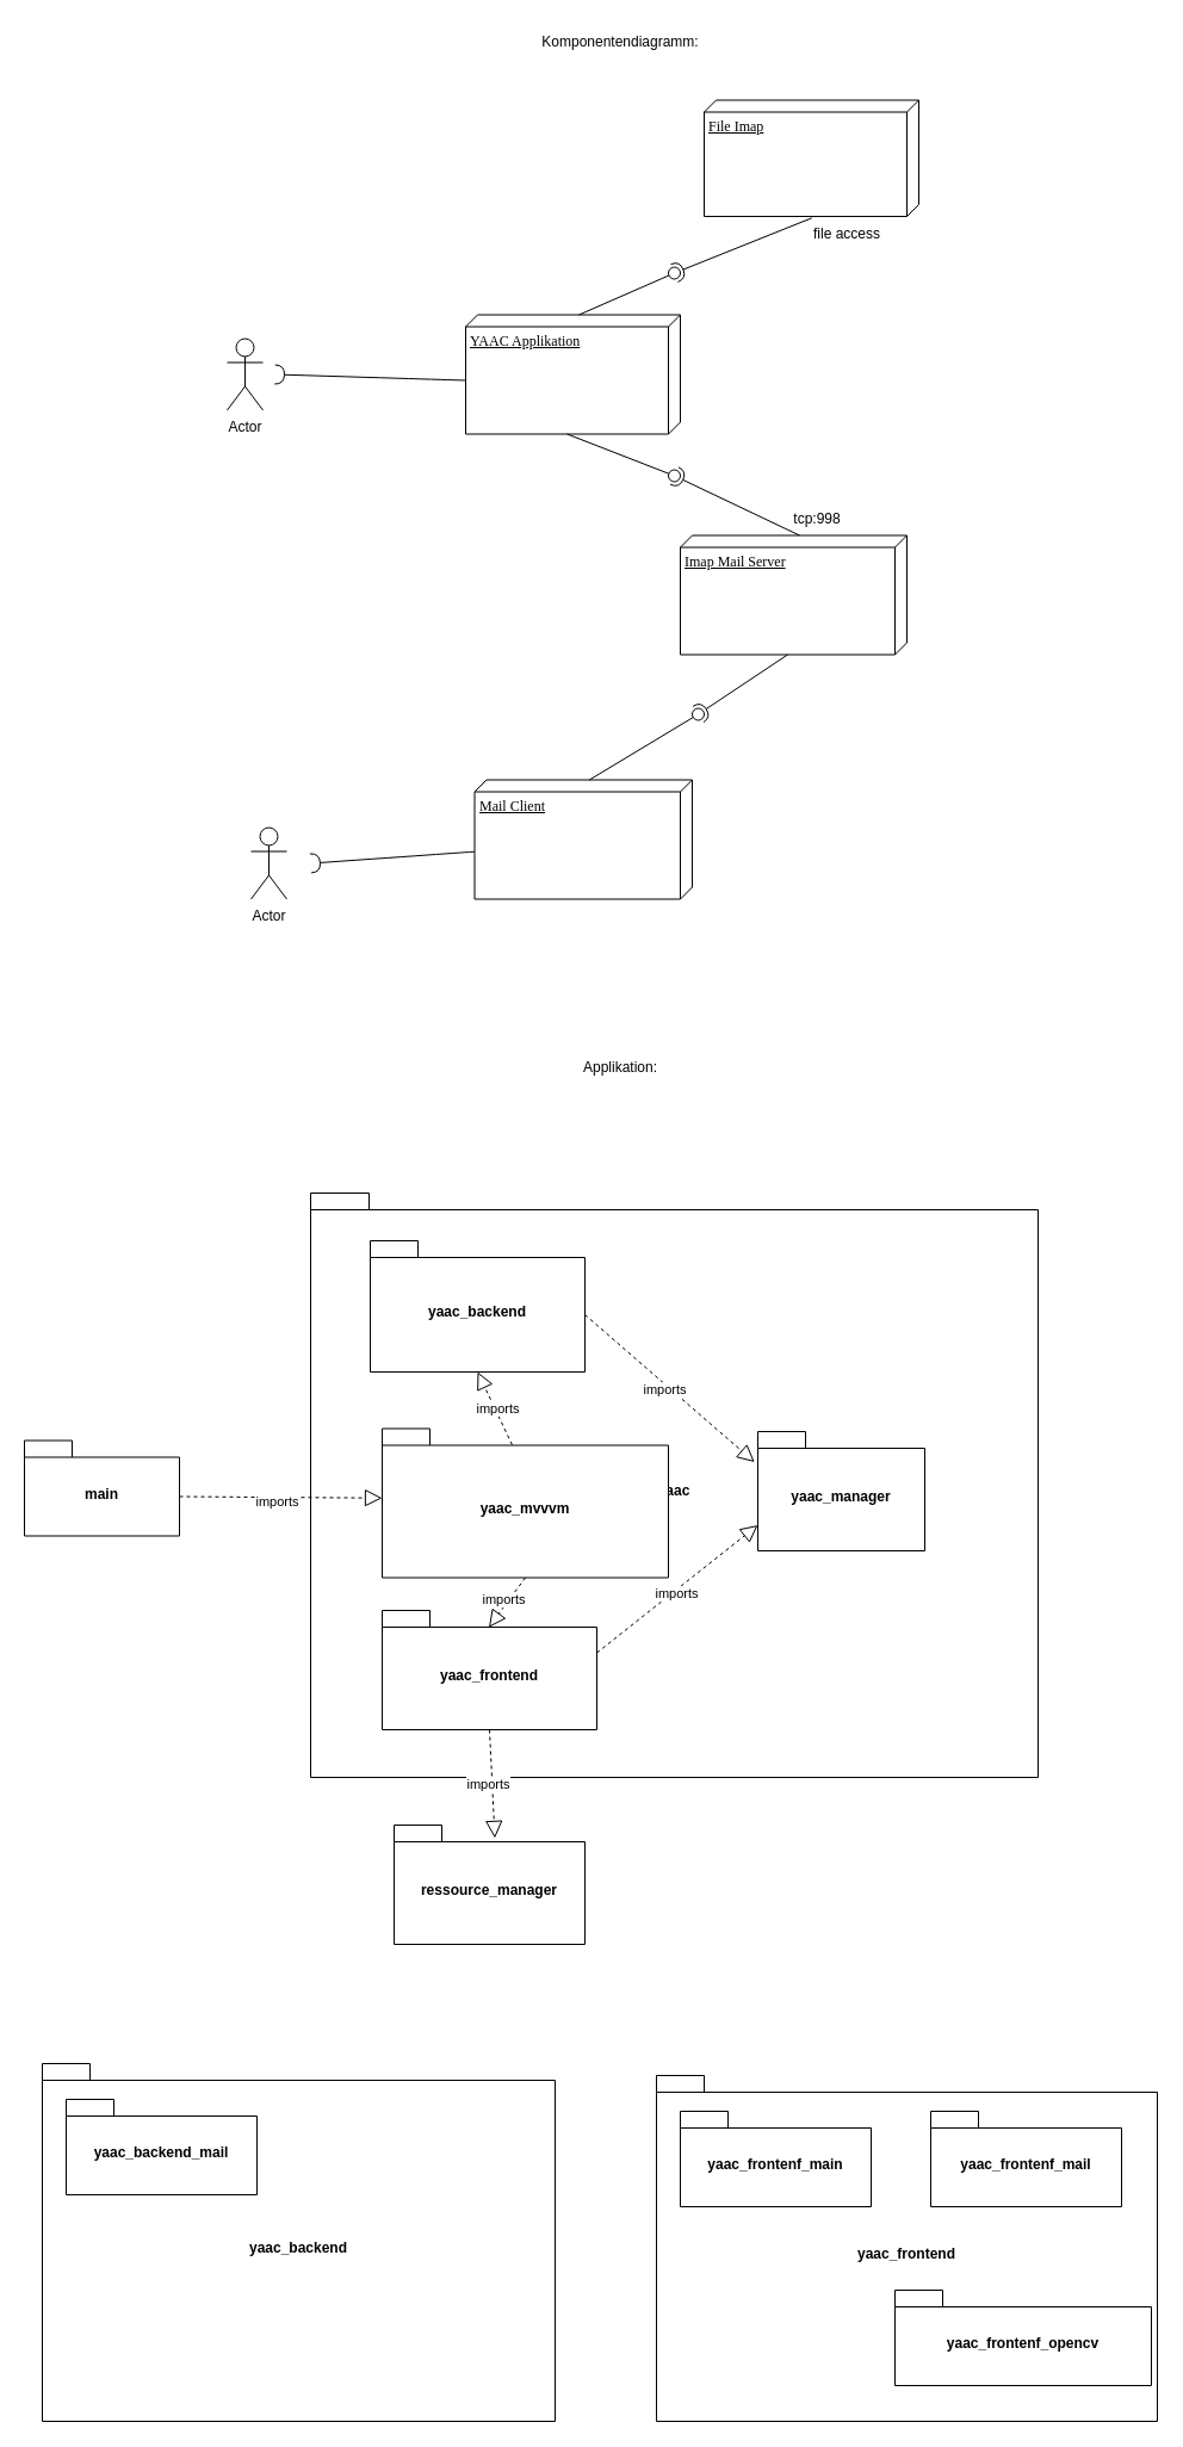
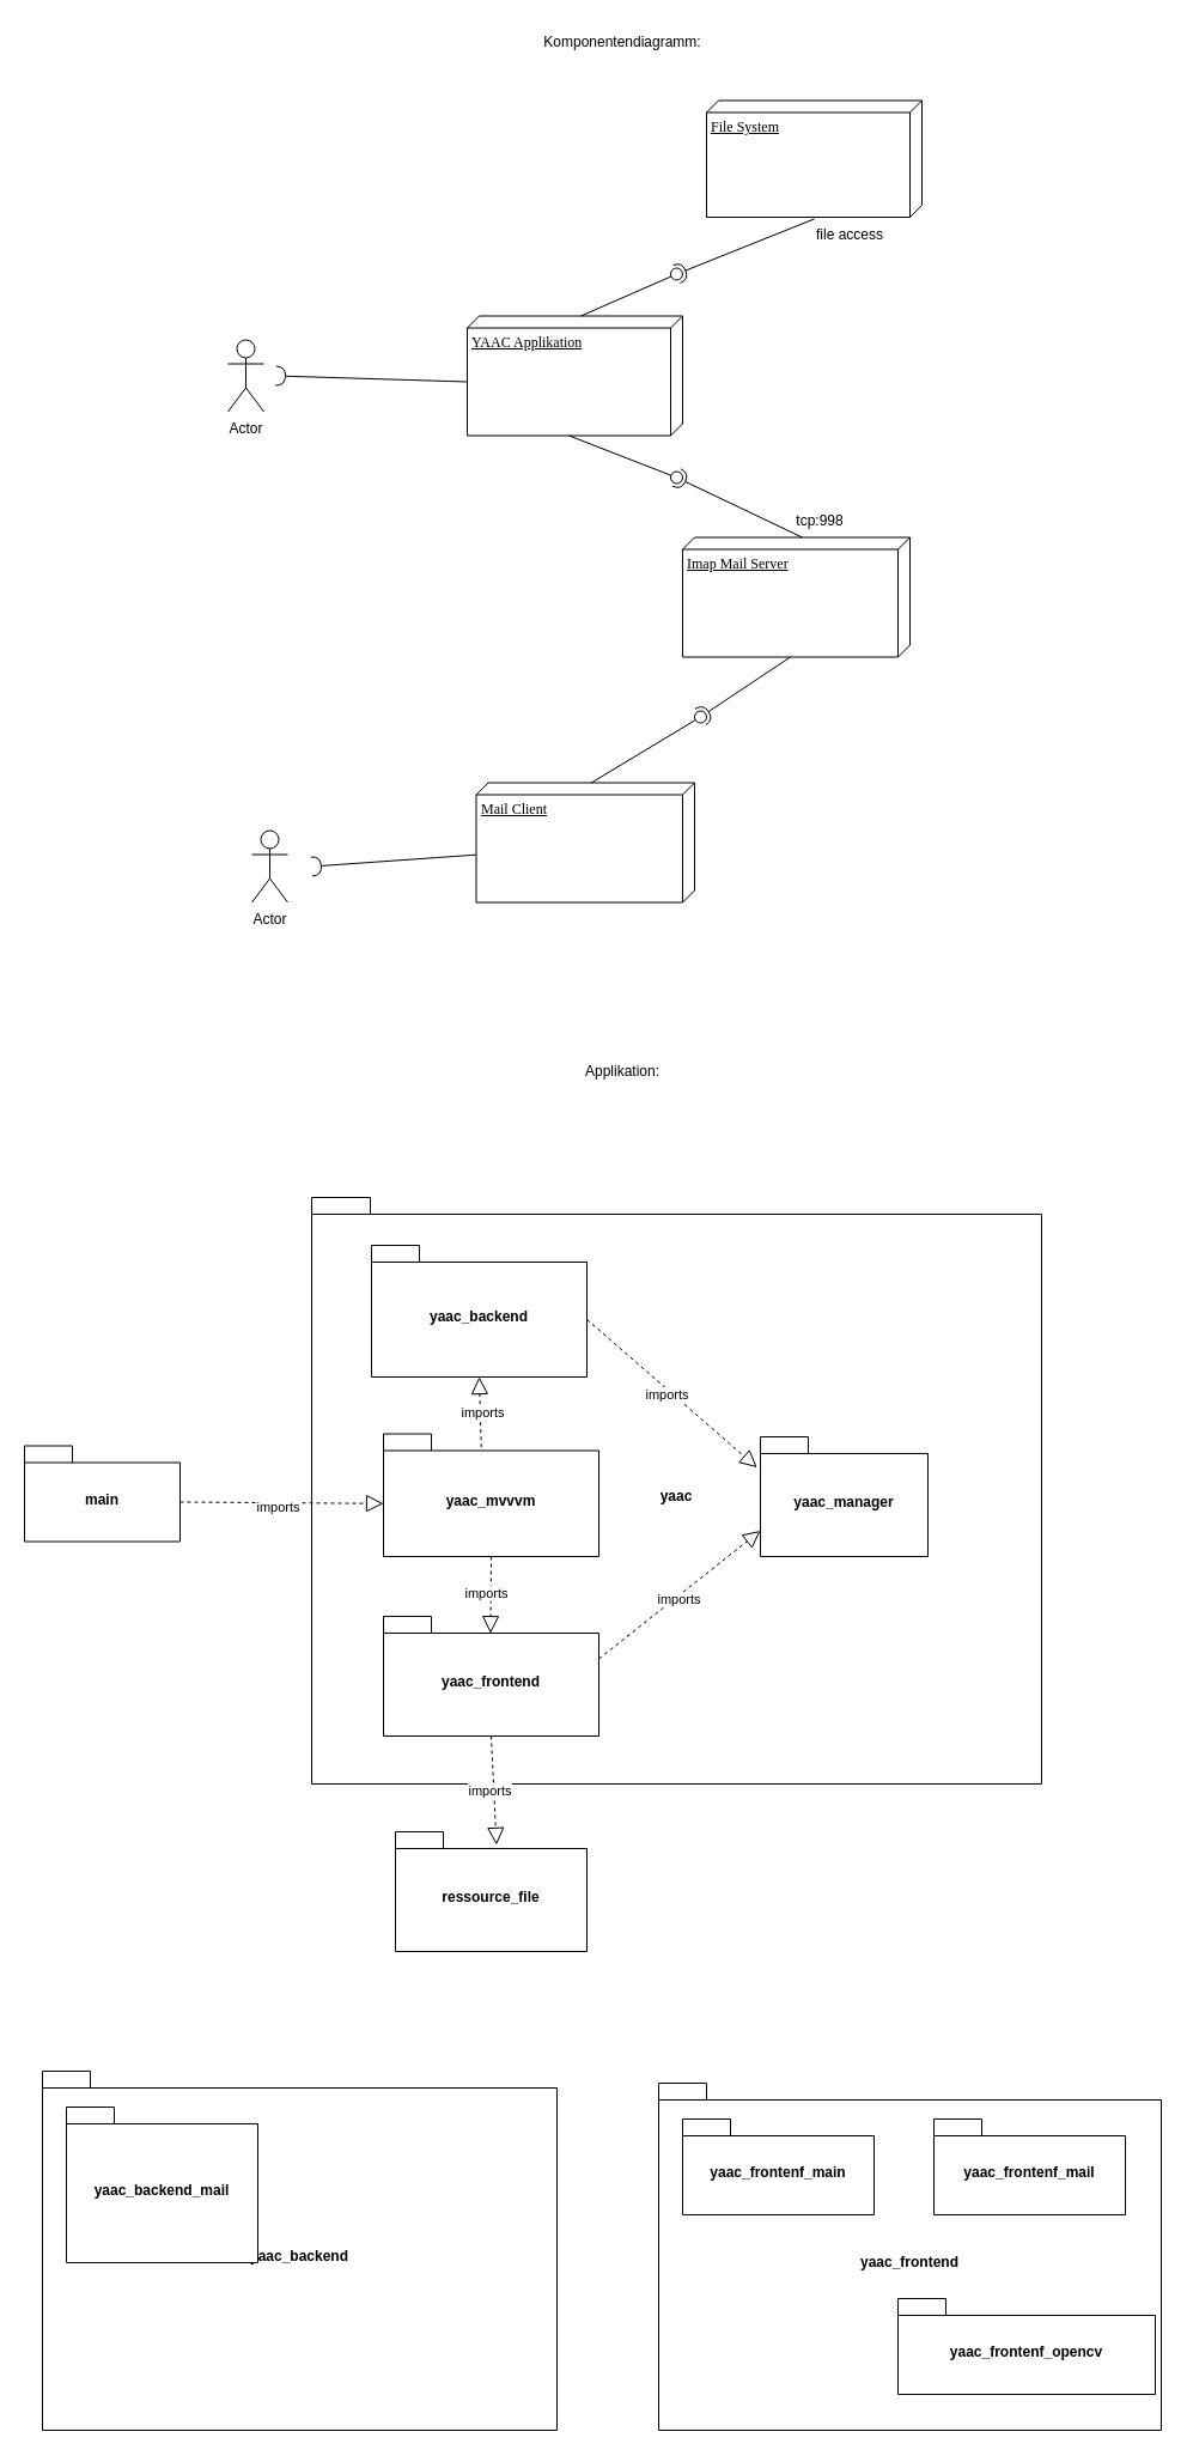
  <mxCell id="0" />
  <mxCell id="1" parent="0" />
  <mxCell id="2" value="yaac" style="shape=folder;fontStyle=1;spacingTop=10;tabWidth=40;tabHeight=14;tabPosition=left;html=1;whiteSpace=wrap;" parent="1" vertex="1"><mxGeometry x="260" y="1000" width="610" height="490" as="geometry" /></mxCell>
  <mxCell id="3" value="YAAC Applikation" style="verticalAlign=top;align=left;spacingTop=8;spacingLeft=2;spacingRight=12;shape=cube;size=10;direction=south;fontStyle=4;html=1;rounded=0;shadow=0;comic=0;labelBackgroundColor=none;strokeWidth=1;fontFamily=Verdana;fontSize=12" parent="1" vertex="1"><mxGeometry x="390" y="263.5" width="180" height="100" as="geometry" /></mxCell>
  <mxCell id="4" value="Actor" style="shape=umlActor;verticalLabelPosition=bottom;verticalAlign=top;html=1;outlineConnect=0;" parent="1" vertex="1"><mxGeometry x="190" y="283.5" width="30" height="60" as="geometry" /></mxCell>
  <mxCell id="5" value="Imap Mail Server" style="verticalAlign=top;align=left;spacingTop=8;spacingLeft=2;spacingRight=12;shape=cube;size=10;direction=south;fontStyle=4;html=1;rounded=0;shadow=0;comic=0;labelBackgroundColor=none;strokeWidth=1;fontFamily=Verdana;fontSize=12" parent="1" vertex="1"><mxGeometry x="570" y="448.5" width="190" height="100" as="geometry" /></mxCell>
- <mxCell id="6" value="File Imap" style="verticalAlign=top;align=left;spacingTop=8;spacingLeft=2;spacingRight=12;shape=cube;size=10;direction=south;fontStyle=4;html=1;rounded=0;shadow=0;comic=0;labelBackgroundColor=none;strokeWidth=1;fontFamily=Verdana;fontSize=12" parent="1" vertex="1"><mxGeometry x="590" y="83.5" width="180" height="97.5" as="geometry" /></mxCell>
+ <mxCell id="6" value="File System" style="verticalAlign=top;align=left;spacingTop=8;spacingLeft=2;spacingRight=12;shape=cube;size=10;direction=south;fontStyle=4;html=1;rounded=0;shadow=0;comic=0;labelBackgroundColor=none;strokeWidth=1;fontFamily=Verdana;fontSize=12" parent="1" vertex="1"><mxGeometry x="590" y="83.5" width="180" height="97.5" as="geometry" /></mxCell>
  <mxCell id="7" value="Mail Client" style="verticalAlign=top;align=left;spacingTop=8;spacingLeft=2;spacingRight=12;shape=cube;size=10;direction=south;fontStyle=4;html=1;rounded=0;shadow=0;comic=0;labelBackgroundColor=none;strokeWidth=1;fontFamily=Verdana;fontSize=12" parent="1" vertex="1"><mxGeometry x="397.5" y="653.5" width="182.5" height="100" as="geometry" /></mxCell>
  <mxCell id="8" value="" style="ellipse;whiteSpace=wrap;html=1;align=center;aspect=fixed;fillColor=none;strokeColor=none;resizable=0;perimeter=centerPerimeter;rotatable=0;allowArrows=0;points=[];outlineConnect=1;" parent="1" vertex="1"><mxGeometry x="645" y="419.75" width="10" height="10" as="geometry" /></mxCell>
  <mxCell id="9" value="" style="ellipse;whiteSpace=wrap;html=1;align=center;aspect=fixed;fillColor=none;strokeColor=none;resizable=0;perimeter=centerPerimeter;rotatable=0;allowArrows=0;points=[];outlineConnect=1;" parent="1" vertex="1"><mxGeometry x="645" y="419.75" width="10" height="10" as="geometry" /></mxCell>
  <mxCell id="10" value="" style="rounded=0;orthogonalLoop=1;jettySize=auto;html=1;endArrow=halfCircle;endFill=0;endSize=6;strokeWidth=1;sketch=0;exitX=1.014;exitY=0.499;exitDx=0;exitDy=0;exitPerimeter=0;" parent="1" source="6" target="12" edge="1"><mxGeometry relative="1" as="geometry"><mxPoint x="720" y="364.75" as="sourcePoint" /></mxGeometry></mxCell>
  <mxCell id="11" value="" style="rounded=0;orthogonalLoop=1;jettySize=auto;html=1;endArrow=oval;endFill=0;sketch=0;sourcePerimeterSpacing=0;targetPerimeterSpacing=0;endSize=10;exitX=0;exitY=0;exitDx=0;exitDy=85;exitPerimeter=0;" parent="1" source="3" target="12" edge="1"><mxGeometry relative="1" as="geometry"><mxPoint x="630" y="359.75" as="sourcePoint" /></mxGeometry></mxCell>
  <mxCell id="12" value="" style="ellipse;whiteSpace=wrap;html=1;align=center;aspect=fixed;fillColor=none;strokeColor=none;resizable=0;perimeter=centerPerimeter;rotatable=0;allowArrows=0;points=[];outlineConnect=1;" parent="1" vertex="1"><mxGeometry x="560" y="223.5" width="10" height="10" as="geometry" /></mxCell>
  <mxCell id="13" value="" style="rounded=0;orthogonalLoop=1;jettySize=auto;html=1;endArrow=halfCircle;endFill=0;endSize=6;strokeWidth=1;sketch=0;exitX=0;exitY=0;exitDx=0;exitDy=90;exitPerimeter=0;" parent="1" source="5" target="15" edge="1"><mxGeometry relative="1" as="geometry"><mxPoint x="720" y="424.75" as="sourcePoint" /><Array as="points" /></mxGeometry></mxCell>
  <mxCell id="14" value="" style="rounded=0;orthogonalLoop=1;jettySize=auto;html=1;endArrow=oval;endFill=0;sketch=0;sourcePerimeterSpacing=0;targetPerimeterSpacing=0;endSize=10;exitX=0;exitY=0;exitDx=100;exitDy=95;exitPerimeter=0;" parent="1" source="3" target="15" edge="1"><mxGeometry relative="1" as="geometry"><mxPoint x="530" y="379.75" as="sourcePoint" /><mxPoint x="700" y="424.75" as="targetPoint" /></mxGeometry></mxCell>
  <mxCell id="15" value="" style="ellipse;whiteSpace=wrap;html=1;align=center;aspect=fixed;fillColor=none;strokeColor=none;resizable=0;perimeter=centerPerimeter;rotatable=0;allowArrows=0;points=[];outlineConnect=1;" parent="1" vertex="1"><mxGeometry x="560" y="393.5" width="10" height="10" as="geometry" /></mxCell>
  <mxCell id="16" value="" style="ellipse;whiteSpace=wrap;html=1;align=center;aspect=fixed;fillColor=none;strokeColor=none;resizable=0;perimeter=centerPerimeter;rotatable=0;allowArrows=0;points=[];outlineConnect=1;" parent="1" vertex="1"><mxGeometry x="655" y="439.75" width="10" height="10" as="geometry" /></mxCell>
  <mxCell id="17" value="" style="rounded=0;orthogonalLoop=1;jettySize=auto;html=1;endArrow=halfCircle;endFill=0;endSize=6;strokeWidth=1;sketch=0;exitX=0;exitY=0;exitDx=100;exitDy=100;exitPerimeter=0;" parent="1" source="5" target="19" edge="1"><mxGeometry relative="1" as="geometry"><mxPoint x="760" y="714.75" as="sourcePoint" /></mxGeometry></mxCell>
  <mxCell id="18" value="" style="rounded=0;orthogonalLoop=1;jettySize=auto;html=1;endArrow=oval;endFill=0;sketch=0;sourcePerimeterSpacing=0;targetPerimeterSpacing=0;endSize=10;exitX=0;exitY=0;exitDx=0;exitDy=86.25;exitPerimeter=0;" parent="1" source="7" target="19" edge="1"><mxGeometry relative="1" as="geometry"><mxPoint x="720" y="809.75" as="sourcePoint" /></mxGeometry></mxCell>
  <mxCell id="19" value="" style="ellipse;whiteSpace=wrap;html=1;align=center;aspect=fixed;fillColor=none;strokeColor=none;resizable=0;perimeter=centerPerimeter;rotatable=0;allowArrows=0;points=[];outlineConnect=1;" parent="1" vertex="1"><mxGeometry x="580" y="593.5" width="10" height="10" as="geometry" /></mxCell>
  <mxCell id="20" value="Actor" style="shape=umlActor;verticalLabelPosition=bottom;verticalAlign=top;html=1;" parent="1" vertex="1"><mxGeometry x="210" y="693.5" width="30" height="60" as="geometry" /></mxCell>
  <mxCell id="21" value="" style="rounded=0;orthogonalLoop=1;jettySize=auto;html=1;endArrow=halfCircle;endFill=0;endSize=6;strokeWidth=1;sketch=0;fontSize=12;curved=1;exitX=0;exitY=0;exitDx=55;exitDy=180;exitPerimeter=0;" parent="1" source="3" edge="1"><mxGeometry relative="1" as="geometry"><mxPoint x="340" y="323.5" as="sourcePoint" /><mxPoint x="230" y="313.5" as="targetPoint" /></mxGeometry></mxCell>
  <mxCell id="22" value="" style="ellipse;whiteSpace=wrap;html=1;align=center;aspect=fixed;fillColor=none;strokeColor=none;resizable=0;perimeter=centerPerimeter;rotatable=0;allowArrows=0;points=[];outlineConnect=1;" parent="1" vertex="1"><mxGeometry x="290" y="333.5" width="10" height="10" as="geometry" /></mxCell>
  <mxCell id="23" value="" style="rounded=0;orthogonalLoop=1;jettySize=auto;html=1;endArrow=halfCircle;endFill=0;endSize=6;strokeWidth=1;sketch=0;fontSize=12;curved=1;exitX=0.602;exitY=1;exitDx=0;exitDy=0;exitPerimeter=0;" parent="1" source="7" edge="1"><mxGeometry relative="1" as="geometry"><mxPoint x="340" y="693.5" as="sourcePoint" /><mxPoint x="260" y="723.5" as="targetPoint" /></mxGeometry></mxCell>
  <mxCell id="24" value="" style="ellipse;whiteSpace=wrap;html=1;align=center;aspect=fixed;fillColor=none;strokeColor=none;resizable=0;perimeter=centerPerimeter;rotatable=0;allowArrows=0;points=[];outlineConnect=1;" parent="1" vertex="1"><mxGeometry x="270" y="643.5" width="10" height="10" as="geometry" /></mxCell>
  <mxCell id="25" value="yaac_backend" style="shape=folder;fontStyle=1;spacingTop=10;tabWidth=40;tabHeight=14;tabPosition=left;html=1;whiteSpace=wrap;" parent="1" vertex="1"><mxGeometry x="310" y="1040" width="180" height="110" as="geometry" /></mxCell>
  <mxCell id="26" value="main" style="shape=folder;fontStyle=1;spacingTop=10;tabWidth=40;tabHeight=14;tabPosition=left;html=1;whiteSpace=wrap;" parent="1" vertex="1"><mxGeometry x="20" y="1207.5" width="130" height="80" as="geometry" /></mxCell>
  <mxCell id="27" value="yaac_frontend" style="shape=folder;fontStyle=1;spacingTop=10;tabWidth=40;tabHeight=14;tabPosition=left;html=1;whiteSpace=wrap;" parent="1" vertex="1"><mxGeometry x="320" y="1350" width="180" height="100" as="geometry" /></mxCell>
- <mxCell id="28" value="yaac_mvvvm" style="shape=folder;fontStyle=1;spacingTop=10;tabWidth=40;tabHeight=14;tabPosition=left;html=1;whiteSpace=wrap;" parent="1" vertex="1"><mxGeometry x="320" y="1197.5" width="240" height="125" as="geometry" /></mxCell>
+ <mxCell id="28" value="yaac_mvvvm" style="shape=folder;fontStyle=1;spacingTop=10;tabWidth=40;tabHeight=14;tabPosition=left;html=1;whiteSpace=wrap;" parent="1" vertex="1"><mxGeometry x="320" y="1197.5" width="180" height="102.5" as="geometry" /></mxCell>
  <mxCell id="29" value="yaac_manager" style="shape=folder;fontStyle=1;spacingTop=10;tabWidth=40;tabHeight=14;tabPosition=left;html=1;whiteSpace=wrap;" parent="1" vertex="1"><mxGeometry x="635" y="1200" width="140" height="100" as="geometry" /></mxCell>
- <mxCell id="30" value="ressource_manager" style="shape=folder;fontStyle=1;spacingTop=10;tabWidth=40;tabHeight=14;tabPosition=left;html=1;whiteSpace=wrap;" parent="1" vertex="1"><mxGeometry x="330" y="1530" width="160" height="100" as="geometry" /></mxCell>
+ <mxCell id="30" value="ressource_file" style="shape=folder;fontStyle=1;spacingTop=10;tabWidth=40;tabHeight=14;tabPosition=left;html=1;whiteSpace=wrap;" parent="1" vertex="1"><mxGeometry x="330" y="1530" width="160" height="100" as="geometry" /></mxCell>
  <mxCell id="31" value="yaac_backend" style="shape=folder;fontStyle=1;spacingTop=10;tabWidth=40;tabHeight=14;tabPosition=left;html=1;whiteSpace=wrap;" parent="1" vertex="1"><mxGeometry x="35" y="1730" width="430" height="300" as="geometry" /></mxCell>
  <mxCell id="32" value="yaac_frontend" style="shape=folder;fontStyle=1;spacingTop=10;tabWidth=40;tabHeight=14;tabPosition=left;html=1;whiteSpace=wrap;" parent="1" vertex="1"><mxGeometry x="550" y="1740" width="420" height="290" as="geometry" /></mxCell>
- <mxCell id="33" value="yaac_backend_mail" style="shape=folder;fontStyle=1;spacingTop=10;tabWidth=40;tabHeight=14;tabPosition=left;html=1;whiteSpace=wrap;" parent="1" vertex="1"><mxGeometry x="55" y="1760" width="160" height="80" as="geometry" /></mxCell>
+ <mxCell id="33" value="yaac_backend_mail" style="shape=folder;fontStyle=1;spacingTop=10;tabWidth=40;tabHeight=14;tabPosition=left;html=1;whiteSpace=wrap;" parent="1" vertex="1"><mxGeometry x="55" y="1760" width="160" height="130" as="geometry" /></mxCell>
  <mxCell id="34" value="yaac_frontenf_mail" style="shape=folder;fontStyle=1;spacingTop=10;tabWidth=40;tabHeight=14;tabPosition=left;html=1;whiteSpace=wrap;" parent="1" vertex="1"><mxGeometry x="780" y="1770" width="160" height="80" as="geometry" /></mxCell>
  <mxCell id="35" value="yaac_frontenf_main" style="shape=folder;fontStyle=1;spacingTop=10;tabWidth=40;tabHeight=14;tabPosition=left;html=1;whiteSpace=wrap;" parent="1" vertex="1"><mxGeometry x="570" y="1770" width="160" height="80" as="geometry" /></mxCell>
  <mxCell id="36" value="yaac_frontenf_opencv" style="shape=folder;fontStyle=1;spacingTop=10;tabWidth=40;tabHeight=14;tabPosition=left;html=1;whiteSpace=wrap;" parent="1" vertex="1"><mxGeometry x="750" y="1920" width="215" height="80" as="geometry" /></mxCell>
  <mxCell id="37" value="tcp:998" style="text;html=1;strokeColor=none;fillColor=none;align=center;verticalAlign=middle;whiteSpace=wrap;rounded=0;" parent="1" vertex="1"><mxGeometry x="655" y="419.75" width="60" height="30" as="geometry" /></mxCell>
  <mxCell id="38" value="file access" style="text;html=1;strokeColor=none;fillColor=none;align=center;verticalAlign=middle;whiteSpace=wrap;rounded=0;" parent="1" vertex="1"><mxGeometry x="680" y="181" width="60" height="30" as="geometry" /></mxCell>
  <mxCell id="39" value="" style="endArrow=block;dashed=1;endFill=0;endSize=12;html=1;rounded=0;exitX=0;exitY=0;exitDx=180;exitDy=62;exitPerimeter=0;entryX=-0.02;entryY=0.256;entryDx=0;entryDy=0;entryPerimeter=0;" parent="1" source="25" target="29" edge="1"><mxGeometry width="160" relative="1" as="geometry"><mxPoint x="600" y="1232" as="sourcePoint" /><mxPoint x="580" y="1080" as="targetPoint" /></mxGeometry></mxCell>
  <mxCell id="40" value="imports" style="edgeLabel;html=1;align=center;verticalAlign=middle;resizable=0;points=[];" parent="39" vertex="1" connectable="0"><mxGeometry x="-0.021" y="-3" relative="1" as="geometry"><mxPoint x="-1" as="offset" /></mxGeometry></mxCell>
  <mxCell id="41" value="" style="endArrow=block;dashed=1;endFill=0;endSize=12;html=1;rounded=0;entryX=0;entryY=0;entryDx=0;entryDy=78.5;entryPerimeter=0;exitX=0;exitY=0;exitDx=180;exitDy=35.5;exitPerimeter=0;" parent="1" source="27" target="29" edge="1"><mxGeometry width="160" relative="1" as="geometry"><mxPoint x="775" y="1377.497" as="sourcePoint" /><mxPoint x="550" y="1369.997" as="targetPoint" /></mxGeometry></mxCell>
  <mxCell id="42" value="imports" style="edgeLabel;html=1;align=center;verticalAlign=middle;resizable=0;points=[];" parent="41" vertex="1" connectable="0"><mxGeometry x="-0.021" y="-3" relative="1" as="geometry"><mxPoint x="-1" as="offset" /></mxGeometry></mxCell>
  <mxCell id="43" value="" style="endArrow=block;dashed=1;endFill=0;endSize=12;html=1;rounded=0;exitX=0;exitY=0;exitDx=130;exitDy=47;exitPerimeter=0;entryX=0;entryY=0;entryDx=0;entryDy=58.25;entryPerimeter=0;" parent="1" source="26" target="28" edge="1"><mxGeometry width="160" relative="1" as="geometry"><mxPoint x="125" y="1370" as="sourcePoint" /><mxPoint x="265" y="1460" as="targetPoint" /></mxGeometry></mxCell>
  <mxCell id="44" value="imports" style="edgeLabel;html=1;align=center;verticalAlign=middle;resizable=0;points=[];" parent="43" vertex="1" connectable="0"><mxGeometry x="-0.021" y="-3" relative="1" as="geometry"><mxPoint x="-1" as="offset" /></mxGeometry></mxCell>
  <mxCell id="45" value="" style="endArrow=block;dashed=1;endFill=0;endSize=12;html=1;rounded=0;exitX=0.454;exitY=0.109;exitDx=0;exitDy=0;exitPerimeter=0;entryX=0.5;entryY=1;entryDx=0;entryDy=0;entryPerimeter=0;" parent="1" source="28" target="25" edge="1"><mxGeometry width="160" relative="1" as="geometry"><mxPoint x="430" y="1220" as="sourcePoint" /><mxPoint x="570" y="1310" as="targetPoint" /></mxGeometry></mxCell>
  <mxCell id="46" value="imports" style="edgeLabel;html=1;align=center;verticalAlign=middle;resizable=0;points=[];" parent="45" vertex="1" connectable="0"><mxGeometry x="-0.021" y="-3" relative="1" as="geometry"><mxPoint x="-1" as="offset" /></mxGeometry></mxCell>
  <mxCell id="47" value="" style="endArrow=block;dashed=1;endFill=0;endSize=12;html=1;rounded=0;exitX=0.5;exitY=1;exitDx=0;exitDy=0;exitPerimeter=0;entryX=0.497;entryY=0.142;entryDx=0;entryDy=0;entryPerimeter=0;" parent="1" source="28" target="27" edge="1"><mxGeometry width="160" relative="1" as="geometry"><mxPoint x="438" y="1326" as="sourcePoint" /><mxPoint x="580" y="1440" as="targetPoint" /></mxGeometry></mxCell>
  <mxCell id="48" value="imports" style="edgeLabel;html=1;align=center;verticalAlign=middle;resizable=0;points=[];" parent="47" vertex="1" connectable="0"><mxGeometry x="-0.021" y="-3" relative="1" as="geometry"><mxPoint x="-1" as="offset" /></mxGeometry></mxCell>
  <mxCell id="49" value="" style="endArrow=block;dashed=1;endFill=0;endSize=12;html=1;rounded=0;exitX=0.5;exitY=1;exitDx=0;exitDy=0;exitPerimeter=0;entryX=0.528;entryY=0.109;entryDx=0;entryDy=0;entryPerimeter=0;" parent="1" source="27" target="30" edge="1"><mxGeometry width="160" relative="1" as="geometry"><mxPoint x="655" y="1520" as="sourcePoint" /><mxPoint x="797" y="1634" as="targetPoint" /></mxGeometry></mxCell>
  <mxCell id="50" value="imports" style="edgeLabel;html=1;align=center;verticalAlign=middle;resizable=0;points=[];" parent="49" vertex="1" connectable="0"><mxGeometry x="-0.021" y="-3" relative="1" as="geometry"><mxPoint x="-1" as="offset" /></mxGeometry></mxCell>
  <mxCell id="51" value="Komponentendiagramm:" style="text;html=1;strokeColor=none;fillColor=none;align=center;verticalAlign=middle;whiteSpace=wrap;rounded=0;" vertex="1" parent="1"><mxGeometry x="435" y="20" width="170" height="30" as="geometry" /></mxCell>
  <mxCell id="52" value="Applikation:" style="text;html=1;strokeColor=none;fillColor=none;align=center;verticalAlign=middle;whiteSpace=wrap;rounded=0;" vertex="1" parent="1"><mxGeometry x="435" y="880" width="170" height="30" as="geometry" /></mxCell>
